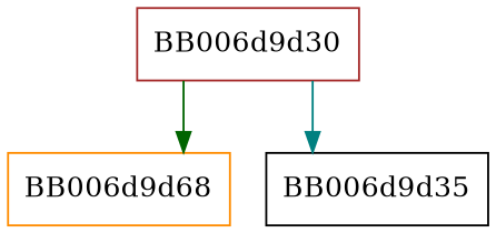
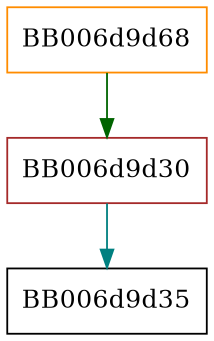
  digraph {
    splines=ortho
    node [shape=box]
    BB006d9d30 [color=brown]
    n2 [color=darkorange label=BB006d9d68]
    BB006d9d35 [color=black]
-   BB006d9d30 -> n2 [color=darkgreen]
+   n2 -> BB006d9d30 [color=darkgreen]
    BB006d9d30 -> BB006d9d35 [color=teal]
  }
